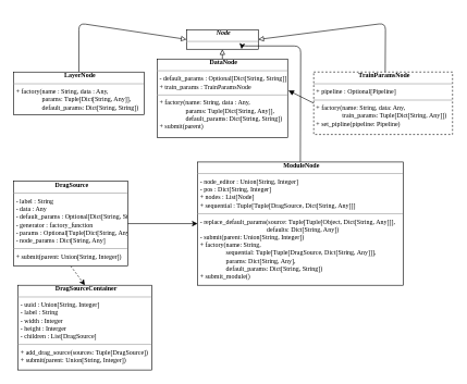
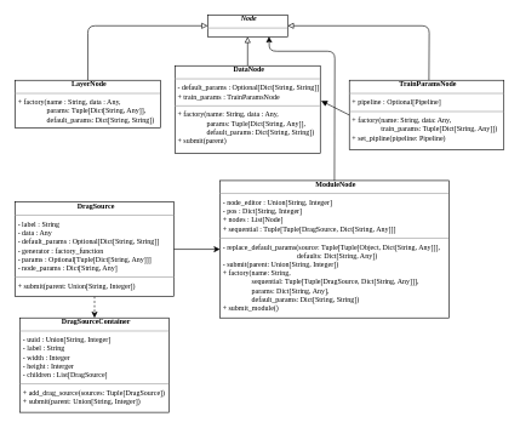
  <mxCell id="0" />
  <mxCell id="1" parent="0" />
  <mxCell id="2" style="rounded=1;html=1;exitX=0.5;exitY=0;jettySize=auto;endArrow=block;dashed=0;endFill=0;exitDx=0;exitDy=0;entryX=0.5;entryY=1;entryDx=0;entryDy=0;" edge="1" parent="1" source="15" target="5"><mxGeometry relative="1" as="geometry"><mxPoint x="530" y="-118" as="targetPoint" /></mxGeometry></mxCell>
  <mxCell id="3" style="rounded=1;html=1;exitX=0.5;exitY=0;jettySize=auto;endArrow=block;dashed=0;endFill=0;entryX=0;entryY=0.5;entryDx=0;entryDy=0;exitDx=0;exitDy=0;" edge="1" parent="1" source="9" target="5"><mxGeometry relative="1" as="geometry"><Array as="points"><mxPoint x="120" y="35" /></Array><mxPoint x="530" y="-128" as="targetPoint" /></mxGeometry></mxCell>
  <mxCell id="4" style="rounded=1;html=1;entryX=1;entryY=0.5;jettySize=auto;endArrow=block;dashed=0;endFill=0;exitX=0.515;exitY=-0.004;exitDx=0;exitDy=0;entryDx=0;entryDy=0;exitPerimeter=0;" edge="1" parent="1" source="12" target="5"><mxGeometry relative="1" as="geometry"><Array as="points"><mxPoint x="590" y="35" /></Array><mxPoint x="680" y="322" as="sourcePoint" /></mxGeometry></mxCell>
- <mxCell id="5" value="&lt;p style=&quot;text-align: center; margin: 0px 0px 0px 4px; font-size: 10px; font-family: Times, serif; color: rgb(0, 0, 0);&quot;&gt;&lt;b&gt;&lt;i&gt;Node&lt;/i&gt;&lt;/b&gt;&lt;/p&gt;&lt;hr size=&quot;1&quot;&gt;&lt;p style=&quot;margin:0px;text-align:start;margin-left:4px;;font-size:10.0px;font-family:Times,serif;color:#000000;&quot;&gt;&lt;br&gt;&lt;/p&gt;&lt;hr size=&quot;1&quot;&gt;&lt;p style=&quot;margin:0px;text-align:start;margin-left:4px;;font-size:10.0px;font-family:Times,serif;color:#000000;&quot;&gt;&lt;br&gt;&lt;/p&gt;" style="verticalAlign=top;align=left;overflow=fill;html=1;rounded=0;shadow=0;comic=0;labelBackgroundColor=none;strokeColor=black;strokeWidth=1;fillColor=#ffffff;" vertex="1" parent="1"><mxGeometry x="285" y="45" width="110" height="30" as="geometry" /></mxCell>
+ <mxCell id="5" value="&lt;p style=&quot;text-align: center; margin: 0px 0px 0px 4px; font-size: 10px; font-family: Times, serif; color: rgb(0, 0, 0);&quot;&gt;&lt;b&gt;&lt;i&gt;Node&lt;/i&gt;&lt;/b&gt;&lt;/p&gt;&lt;hr size=&quot;1&quot;&gt;&lt;p style=&quot;margin:0px;text-align:start;margin-left:4px;;font-size:10.0px;font-family:Times,serif;color:#000000;&quot;&gt;&lt;br&gt;&lt;/p&gt;&lt;hr size=&quot;1&quot;&gt;&lt;p style=&quot;margin:0px;text-align:start;margin-left:4px;;font-size:10.0px;font-family:Times,serif;color:#000000;&quot;&gt;&lt;br&gt;&lt;/p&gt;" style="verticalAlign=top;align=left;overflow=fill;html=1;rounded=0;shadow=0;comic=0;labelBackgroundColor=none;strokeColor=black;strokeWidth=1;fillColor=#ffffff;" vertex="1" parent="1"><mxGeometry x="285" y="20" width="110" height="30" as="geometry" /></mxCell>
  <mxCell id="6" style="html=1;entryX=0.5;entryY=0;entryDx=0;entryDy=0;endArrow=classic;endFill=1;exitX=0.5;exitY=1;exitDx=0;exitDy=0;dashed=1;" edge="1" parent="1" source="7" target="8"><mxGeometry relative="1" as="geometry" /></mxCell>
- <mxCell id="7" value="&lt;p style=&quot;text-align: center; margin: 0px 0px 0px 4px; font-size: 10px; font-family: Times, serif; color: rgb(0, 0, 0);&quot;&gt;&lt;b&gt;DragSource&lt;/b&gt;&lt;/p&gt;&lt;hr size=&quot;1&quot;&gt;&lt;p style=&quot;margin:0px;text-align:start;margin-left:4px;;font-size:10.0px;font-family:Times,serif;color:#000000;&quot;&gt;- label : String&lt;br&gt;&lt;/p&gt;&lt;p style=&quot;margin:0px;text-align:start;margin-left:4px;;font-size:10.0px;font-family:Times,serif;color:#000000;&quot;&gt;- data : Any&lt;br&gt;- default_params : Optional[Dict[String, String]]&lt;br&gt;- generator : factory_function&lt;br&gt;- params : Optional[Tuple[Dict[String, Any]]]&lt;/p&gt;&lt;p style=&quot;margin:0px;text-align:start;margin-left:4px;;font-size:10.0px;font-family:Times,serif;color:#000000;&quot;&gt;- node_params : Dict[String, Any]&lt;br&gt;&lt;/p&gt;&lt;hr size=&quot;1&quot;&gt;&lt;p style=&quot;margin:0px;text-align:start;margin-left:4px;;font-size:10.0px;font-family:Times,serif;color:#000000;&quot;&gt;+ submit(parent: Union[String, Integer])&lt;/p&gt;" style="verticalAlign=top;align=left;overflow=fill;html=1;rounded=0;shadow=0;comic=0;labelBackgroundColor=none;strokeColor=black;strokeWidth=1;fillColor=#ffffff;" vertex="1" parent="1"><mxGeometry x="20" y="277.5" width="175" height="130" as="geometry" /></mxCell>
+ <mxCell id="7" value="&lt;p style=&quot;text-align: center; margin: 0px 0px 0px 4px; font-size: 10px; font-family: Times, serif; color: rgb(0, 0, 0);&quot;&gt;&lt;b&gt;DragSource&lt;/b&gt;&lt;/p&gt;&lt;hr size=&quot;1&quot;&gt;&lt;p style=&quot;margin:0px;text-align:start;margin-left:4px;;font-size:10.0px;font-family:Times,serif;color:#000000;&quot;&gt;- label : String&lt;br&gt;&lt;/p&gt;&lt;p style=&quot;margin:0px;text-align:start;margin-left:4px;;font-size:10.0px;font-family:Times,serif;color:#000000;&quot;&gt;- data : Any&lt;br&gt;- default_params : Optional[Dict[String, String]]&lt;br&gt;- generator : factory_function&lt;br&gt;- params : Optional[Tuple[Dict[String, Any]]]&lt;/p&gt;&lt;p style=&quot;margin:0px;text-align:start;margin-left:4px;;font-size:10.0px;font-family:Times,serif;color:#000000;&quot;&gt;- node_params : Dict[String, Any]&lt;br&gt;&lt;/p&gt;&lt;hr size=&quot;1&quot;&gt;&lt;p style=&quot;margin:0px;text-align:start;margin-left:4px;;font-size:10.0px;font-family:Times,serif;color:#000000;&quot;&gt;+ submit(parent: Union[String, Integer])&lt;/p&gt;" style="verticalAlign=top;align=left;overflow=fill;html=1;rounded=0;shadow=0;comic=0;labelBackgroundColor=none;strokeColor=black;strokeWidth=1;fillColor=#ffffff;" vertex="1" parent="1"><mxGeometry x="20" y="277.5" width="218.5" height="130" as="geometry" /></mxCell>
  <mxCell id="8" value="&lt;p style=&quot;text-align: center; margin: 0px 0px 0px 4px; font-size: 10px; font-family: Times, serif; color: rgb(0, 0, 0);&quot;&gt;&lt;b&gt;DragSourceContainer&lt;/b&gt;&lt;/p&gt;&lt;hr size=&quot;1&quot;&gt;&lt;p style=&quot;margin:0px;text-align:start;margin-left:4px;;font-size:10.0px;font-family:Times,serif;color:#000000;&quot;&gt;- uuid : Union[String, Integer]&lt;br&gt;- label : String&lt;br&gt;- width : Integer&lt;/p&gt;&lt;p style=&quot;margin:0px;text-align:start;margin-left:4px;;font-size:10.0px;font-family:Times,serif;color:#000000;&quot;&gt;- height : Interger&lt;br&gt;&lt;/p&gt;&lt;p style=&quot;margin:0px;text-align:start;margin-left:4px;;font-size:10.0px;font-family:Times,serif;color:#000000;&quot;&gt;- children : List[DragSource]&lt;br&gt;&lt;/p&gt;&lt;hr size=&quot;1&quot;&gt;&lt;p style=&quot;margin:0px;text-align:start;margin-left:4px;;font-size:10.0px;font-family:Times,serif;color:#000000;&quot;&gt;+ add_drag_source(sources: Tuple[DragSource])&lt;br&gt;+ submit(parent: Union[String, Integer])&lt;/p&gt;" style="verticalAlign=top;align=left;overflow=fill;html=1;rounded=0;shadow=0;comic=0;labelBackgroundColor=none;strokeColor=black;strokeWidth=1;fillColor=#ffffff;" vertex="1" parent="1"><mxGeometry x="26.75" y="437" width="205" height="130" as="geometry" /></mxCell>
  <mxCell id="9" value="&lt;p style=&quot;text-align: center; margin: 0px 0px 0px 4px; font-size: 10px; font-family: Times, serif; color: rgb(0, 0, 0);&quot;&gt;&lt;b&gt;LayerNode&lt;/b&gt;&lt;/p&gt;&lt;hr size=&quot;1&quot;&gt;&lt;p style=&quot;margin:0px;text-align:start;margin-left:4px;;font-size:10.0px;font-family:Times,serif;color:#000000;&quot;&gt;+ factory(name : String, data : Any,&amp;nbsp;&lt;/p&gt;&lt;p style=&quot;margin:0px;text-align:start;margin-left:4px;;font-size:10.0px;font-family:Times,serif;color:#000000;&quot;&gt;&lt;span style=&quot;white-space: pre;&quot;&gt;&#09;&lt;/span&gt;&lt;span style=&quot;white-space: pre;&quot;&gt;&#09;&lt;/span&gt;params: Tuple[Dict[String, Any]],&amp;nbsp;&lt;/p&gt;&lt;p style=&quot;margin:0px;text-align:start;margin-left:4px;;font-size:10.0px;font-family:Times,serif;color:#000000;&quot;&gt;&lt;span style=&quot;white-space: pre;&quot;&gt;&#09;&lt;/span&gt;&lt;span style=&quot;white-space: pre;&quot;&gt;&#09;&lt;/span&gt;default_params: Dict[String, String])&lt;/p&gt;" style="verticalAlign=top;align=left;overflow=fill;html=1;rounded=0;shadow=0;comic=0;labelBackgroundColor=none;strokeColor=black;strokeWidth=1;fillColor=#ffffff;" vertex="1" parent="1"><mxGeometry x="20" y="110" width="200" height="65.5" as="geometry" /></mxCell>
  <mxCell id="10" style="html=1;entryX=1;entryY=0.5;entryDx=0;entryDy=0;endArrow=none;endFill=0;exitX=0;exitY=0.5;exitDx=0;exitDy=0;startArrow=classic;startFill=1;" edge="1" parent="1" source="11" target="7"><mxGeometry relative="1" as="geometry"><mxPoint x="90.315" y="254.174" as="sourcePoint" /></mxGeometry></mxCell>
  <mxCell id="11" value="&lt;p style=&quot;text-align: center; margin: 0px 0px 0px 4px; font-size: 10px; font-family: Times, serif; color: rgb(0, 0, 0);&quot;&gt;&lt;b&gt;ModuleNode&lt;/b&gt;&lt;/p&gt;&lt;hr size=&quot;1&quot;&gt;&lt;p style=&quot;margin:0px;text-align:start;margin-left:4px;;font-size:10.0px;font-family:Times,serif;color:#000000;&quot;&gt;- node_editor : Union[String, Integer]&lt;br&gt;- pos : Dict[String, Integer]&lt;br&gt;&lt;/p&gt;&lt;p style=&quot;margin:0px;text-align:start;margin-left:4px;;font-size:10.0px;font-family:Times,serif;color:#000000;&quot;&gt;+ nodes : List[Node]&lt;br&gt;+ sequential : Tuple[Tuple[DragSource, Dict[String, Any]]]&lt;/p&gt;&lt;hr size=&quot;1&quot;&gt;&lt;p style=&quot;margin:0px;text-align:start;margin-left:4px;;font-size:10.0px;font-family:Times,serif;color:#000000;&quot;&gt;&lt;span style=&quot;background-color: initial;&quot;&gt;- replace_default_params(source: Tuple[Tuple[Object, Dict[String, Any]]],&amp;nbsp;&lt;/span&gt;&lt;br&gt;&lt;/p&gt;&lt;p style=&quot;margin:0px;text-align:start;margin-left:4px;;font-size:10.0px;font-family:Times,serif;color:#000000;&quot;&gt;&lt;span style=&quot;&quot;&gt;&#09;&lt;/span&gt;&lt;span style=&quot;&quot;&gt;&#09;&lt;/span&gt;&lt;span style=&quot;&quot;&gt;&#09;&lt;/span&gt;&lt;span style=&quot;&quot;&gt;&#09;&lt;/span&gt;&lt;span style=&quot;&quot;&gt;&#09;&lt;/span&gt;&lt;span style=&quot;&quot;&gt;&#09;&lt;/span&gt;&lt;span style=&quot;&quot;&gt;&#09;&lt;/span&gt;&lt;span style=&quot;&quot;&gt;&#09;&lt;/span&gt;&lt;span style=&quot;&quot;&gt;&#09;&lt;/span&gt;&lt;span style=&quot;&quot;&gt;&#09;&lt;/span&gt;&amp;nbsp; &lt;span style=&quot;white-space: pre;&quot;&gt;&#09;&lt;/span&gt;&lt;span style=&quot;white-space: pre;&quot;&gt;&#09;&lt;/span&gt;&lt;span style=&quot;white-space: pre;&quot;&gt;&#09;&lt;/span&gt;&lt;span style=&quot;white-space: pre;&quot;&gt;&#09;&lt;/span&gt;&lt;span style=&quot;white-space: pre;&quot;&gt;&#09;&lt;/span&gt;&amp;nbsp;defaults: Dict[String, Any])&lt;br&gt;- submit(parent: Union[String, Integer])&lt;/p&gt;&lt;p style=&quot;border-color: var(--border-color); margin: 0px 0px 0px 4px; font-size: 10px; font-family: Times, serif;&quot;&gt;+ factory(name: String,&amp;nbsp;&lt;/p&gt;&lt;p style=&quot;border-color: var(--border-color); margin: 0px 0px 0px 4px; font-size: 10px; font-family: Times, serif;&quot;&gt;&lt;span style=&quot;border-color: var(--border-color);&quot;&gt;&#09;&lt;/span&gt;&lt;span style=&quot;border-color: var(--border-color);&quot;&gt;&#09;&lt;/span&gt;&lt;span style=&quot;white-space: pre;&quot;&gt;&#09;&lt;/span&gt;&lt;span style=&quot;white-space: pre;&quot;&gt;&#09;&lt;/span&gt;sequential: Tuple[Tuple[DragSource, Dict[String, Any]]],&amp;nbsp;&lt;/p&gt;&lt;p style=&quot;border-color: var(--border-color); margin: 0px 0px 0px 4px; font-size: 10px; font-family: Times, serif;&quot;&gt;&lt;span style=&quot;border-color: var(--border-color);&quot;&gt;&lt;/span&gt;&lt;span style=&quot;border-color: var(--border-color);&quot;&gt;&lt;/span&gt;&lt;span style=&quot;border-color: var(--border-color);&quot;&gt;&#09;&lt;/span&gt;&lt;span style=&quot;border-color: var(--border-color);&quot;&gt;&#09;&lt;/span&gt;&lt;span style=&quot;white-space: pre;&quot;&gt;&#09;&lt;/span&gt;&lt;span style=&quot;white-space: pre;&quot;&gt;&#09;&lt;/span&gt;params: Dict[String, Any],&amp;nbsp;&lt;/p&gt;&lt;p style=&quot;border-color: var(--border-color); margin: 0px 0px 0px 4px; font-size: 10px; font-family: Times, serif;&quot;&gt;&lt;span style=&quot;border-color: var(--border-color);&quot;&gt;&#09;&lt;/span&gt;&lt;span style=&quot;border-color: var(--border-color);&quot;&gt;&#09;&lt;/span&gt;&lt;span style=&quot;white-space: pre;&quot;&gt;&#09;&lt;/span&gt;&lt;span style=&quot;white-space: pre;&quot;&gt;&#09;&lt;/span&gt;default_params: Dict[String, String])&lt;/p&gt;&lt;p style=&quot;margin:0px;text-align:start;margin-left:4px;;font-size:10.0px;font-family:Times,serif;color:#000000;&quot;&gt;+ submit_module()&lt;/p&gt;" style="verticalAlign=top;align=left;overflow=fill;html=1;rounded=0;shadow=0;comic=0;labelBackgroundColor=none;strokeColor=black;strokeWidth=1;fillColor=#ffffff;" vertex="1" parent="1"><mxGeometry x="302" y="248" width="315" height="189" as="geometry" /></mxCell>
- <mxCell id="12" value="&lt;p style=&quot;text-align: center; margin: 0px 0px 0px 4px; font-size: 10px; font-family: Times, serif; color: rgb(0, 0, 0);&quot;&gt;&lt;b&gt;TrainParamsNode&lt;/b&gt;&lt;/p&gt;&lt;hr size=&quot;1&quot;&gt;&lt;p style=&quot;margin:0px;text-align:start;margin-left:4px;;font-size:10.0px;font-family:Times,serif;color:#000000;&quot;&gt;+ pipeline : Optional[Pipeline]&lt;/p&gt;&lt;hr size=&quot;1&quot;&gt;&lt;p style=&quot;margin:0px;text-align:start;margin-left:4px;;font-size:10.0px;font-family:Times,serif;color:#000000;&quot;&gt;+ factory(name: String, data: Any,&amp;nbsp;&lt;/p&gt;&lt;p style=&quot;margin:0px;text-align:start;margin-left:4px;;font-size:10.0px;font-family:Times,serif;color:#000000;&quot;&gt;&lt;span style=&quot;white-space: pre;&quot;&gt;&#09;&lt;/span&gt;&lt;span style=&quot;white-space: pre;&quot;&gt;&#09;&lt;/span&gt;train_params: Tuple[Dict[String, Any]])&lt;br&gt;+ set_pipline(pipeline: Pipeline)&lt;/p&gt;" style="verticalAlign=top;align=left;overflow=fill;html=1;rounded=0;shadow=0;comic=0;labelBackgroundColor=none;strokeColor=black;strokeWidth=1;fillColor=#ffffff;dashed=1;" vertex="1" parent="1"><mxGeometry x="480" y="110" width="212.75" height="95.75" as="geometry" /></mxCell>
+ <mxCell id="12" value="&lt;p style=&quot;text-align: center; margin: 0px 0px 0px 4px; font-size: 10px; font-family: Times, serif; color: rgb(0, 0, 0);&quot;&gt;&lt;b&gt;TrainParamsNode&lt;/b&gt;&lt;/p&gt;&lt;hr size=&quot;1&quot;&gt;&lt;p style=&quot;margin:0px;text-align:start;margin-left:4px;;font-size:10.0px;font-family:Times,serif;color:#000000;&quot;&gt;+ pipeline : Optional[Pipeline]&lt;/p&gt;&lt;hr size=&quot;1&quot;&gt;&lt;p style=&quot;margin:0px;text-align:start;margin-left:4px;;font-size:10.0px;font-family:Times,serif;color:#000000;&quot;&gt;+ factory(name: String, data: Any,&amp;nbsp;&lt;/p&gt;&lt;p style=&quot;margin:0px;text-align:start;margin-left:4px;;font-size:10.0px;font-family:Times,serif;color:#000000;&quot;&gt;&lt;span style=&quot;white-space: pre;&quot;&gt;&#09;&lt;/span&gt;&lt;span style=&quot;white-space: pre;&quot;&gt;&#09;&lt;/span&gt;train_params: Tuple[Dict[String, Any]])&lt;br&gt;+ set_pipline(pipeline: Pipeline)&lt;/p&gt;" style="verticalAlign=top;align=left;overflow=fill;html=1;rounded=0;shadow=0;comic=0;labelBackgroundColor=none;strokeColor=black;strokeWidth=1;fillColor=#ffffff;" vertex="1" parent="1"><mxGeometry x="480" y="110" width="212.75" height="95.75" as="geometry" /></mxCell>
  <mxCell id="13" style="rounded=1;html=1;entryX=1.006;entryY=0.399;jettySize=auto;endArrow=block;dashed=0;endFill=1;entryDx=0;entryDy=0;exitX=0;exitY=0.5;exitDx=0;exitDy=0;entryPerimeter=0;" edge="1" parent="1" source="12" target="15"><mxGeometry relative="1" as="geometry"><mxPoint x="710" y="380.005" as="sourcePoint" /><mxPoint x="630" y="202.188" as="targetPoint" /></mxGeometry></mxCell>
  <mxCell id="14" value="" style="html=1;exitX=0.5;exitY=0;exitDx=0;exitDy=0;endArrow=classic;endFill=1;entryX=0.767;entryY=0.991;entryDx=0;entryDy=0;entryPerimeter=0;" edge="1" parent="1" source="11" target="5"><mxGeometry relative="1" as="geometry"><Array as="points"><mxPoint x="460" y="70" /><mxPoint x="370" y="70" /></Array><mxPoint x="585" y="518" as="sourcePoint" /><mxPoint x="415" y="50" as="targetPoint" /></mxGeometry></mxCell>
  <mxCell id="15" value="&lt;p style=&quot;text-align: center; margin: 0px 0px 0px 4px; font-size: 10px; font-family: Times, serif; color: rgb(0, 0, 0);&quot;&gt;&lt;b&gt;DataNode&lt;/b&gt;&lt;/p&gt;&lt;hr size=&quot;1&quot;&gt;&lt;p style=&quot;margin:0px;text-align:start;margin-left:4px;;font-size:10.0px;font-family:Times,serif;color:#000000;&quot;&gt;- default_params : Optional[Dict[String, String]]&lt;br&gt;+ train_params : TrainParamsNode&lt;/p&gt;&lt;hr size=&quot;1&quot;&gt;&lt;p style=&quot;margin:0px;text-align:start;margin-left:4px;;font-size:10.0px;font-family:Times,serif;color:#000000;&quot;&gt;+ factory(name: String, data : Any,&amp;nbsp;&lt;/p&gt;&lt;p style=&quot;margin:0px;text-align:start;margin-left:4px;;font-size:10.0px;font-family:Times,serif;color:#000000;&quot;&gt;&lt;span style=&quot;white-space: pre;&quot;&gt;&#09;&lt;/span&gt;&lt;span style=&quot;white-space: pre;&quot;&gt;&#09;&lt;/span&gt;params: Tuple[Dict[String, Any]],&amp;nbsp;&lt;/p&gt;&lt;p style=&quot;margin:0px;text-align:start;margin-left:4px;;font-size:10.0px;font-family:Times,serif;color:#000000;&quot;&gt;&lt;span style=&quot;white-space: pre;&quot;&gt;&#09;&lt;/span&gt;&lt;span style=&quot;white-space: pre;&quot;&gt;&#09;&lt;/span&gt;default_params: Dict[String, String])&lt;br&gt;+ submit(parent)&lt;/p&gt;" style="verticalAlign=top;align=left;overflow=fill;html=1;rounded=0;shadow=0;comic=0;labelBackgroundColor=none;strokeColor=black;strokeWidth=1;fillColor=#ffffff;" vertex="1" parent="1"><mxGeometry x="240" y="90" width="200" height="120.75" as="geometry" /></mxCell>
